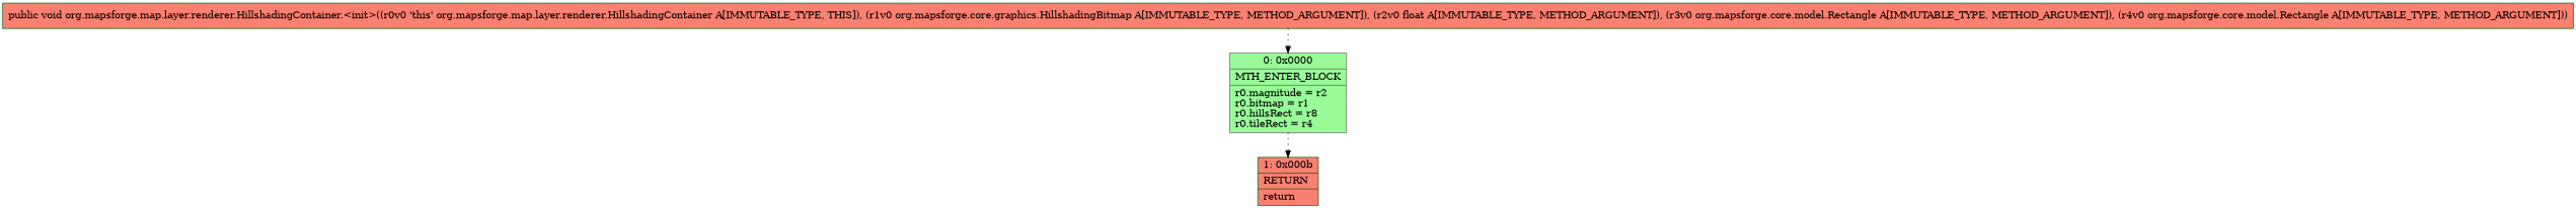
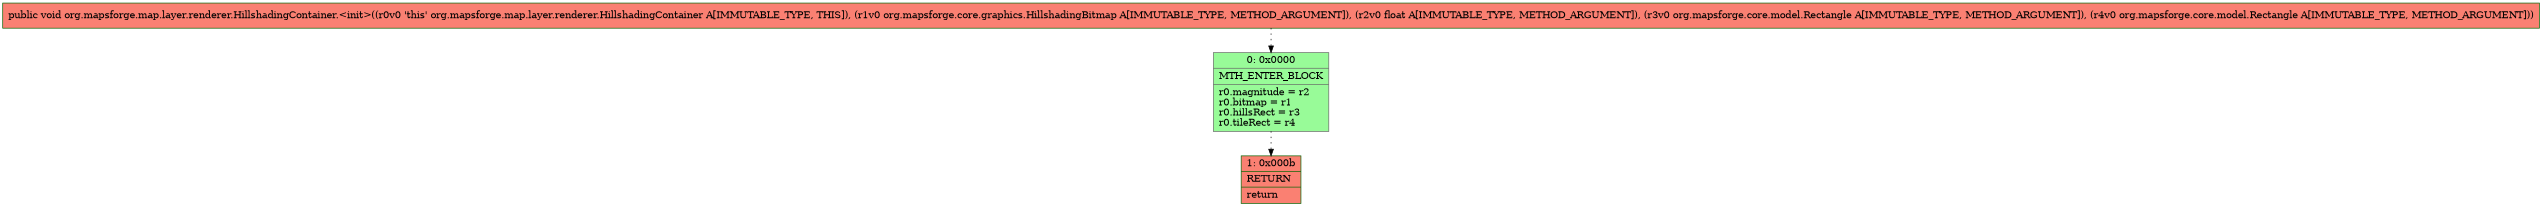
  digraph {
    node [shape=record style=filled fillcolor=salmon color=darkgreen]
    edge [style=dotted]
-   n1 [label="{0\:\ 0x0000|MTH_ENTER_BLOCK\l|r0.magnitude = r2\lr0.bitmap = r1\lr0.hillsRect = r8\lr0.tileRect = r4\l}" fillcolor=palegreen color=gray40]
+   n1 [label="{0\:\ 0x0000|MTH_ENTER_BLOCK\l|r0.magnitude = r2\lr0.bitmap = r1\lr0.hillsRect = r3\lr0.tileRect = r4\l}" fillcolor=palegreen color=gray40]
    n2 [label="{1\:\ 0x000b|RETURN\l|return\l}"]
    n3 [label="{public void org.mapsforge.map.layer.renderer.HillshadingContainer.\<init\>((r0v0 'this' org.mapsforge.map.layer.renderer.HillshadingContainer A[IMMUTABLE_TYPE, THIS]), (r1v0 org.mapsforge.core.graphics.HillshadingBitmap A[IMMUTABLE_TYPE, METHOD_ARGUMENT]), (r2v0 float A[IMMUTABLE_TYPE, METHOD_ARGUMENT]), (r3v0 org.mapsforge.core.model.Rectangle A[IMMUTABLE_TYPE, METHOD_ARGUMENT]), (r4v0 org.mapsforge.core.model.Rectangle A[IMMUTABLE_TYPE, METHOD_ARGUMENT])) }"]
    n1 -> n2
    n3 -> n1
  }
